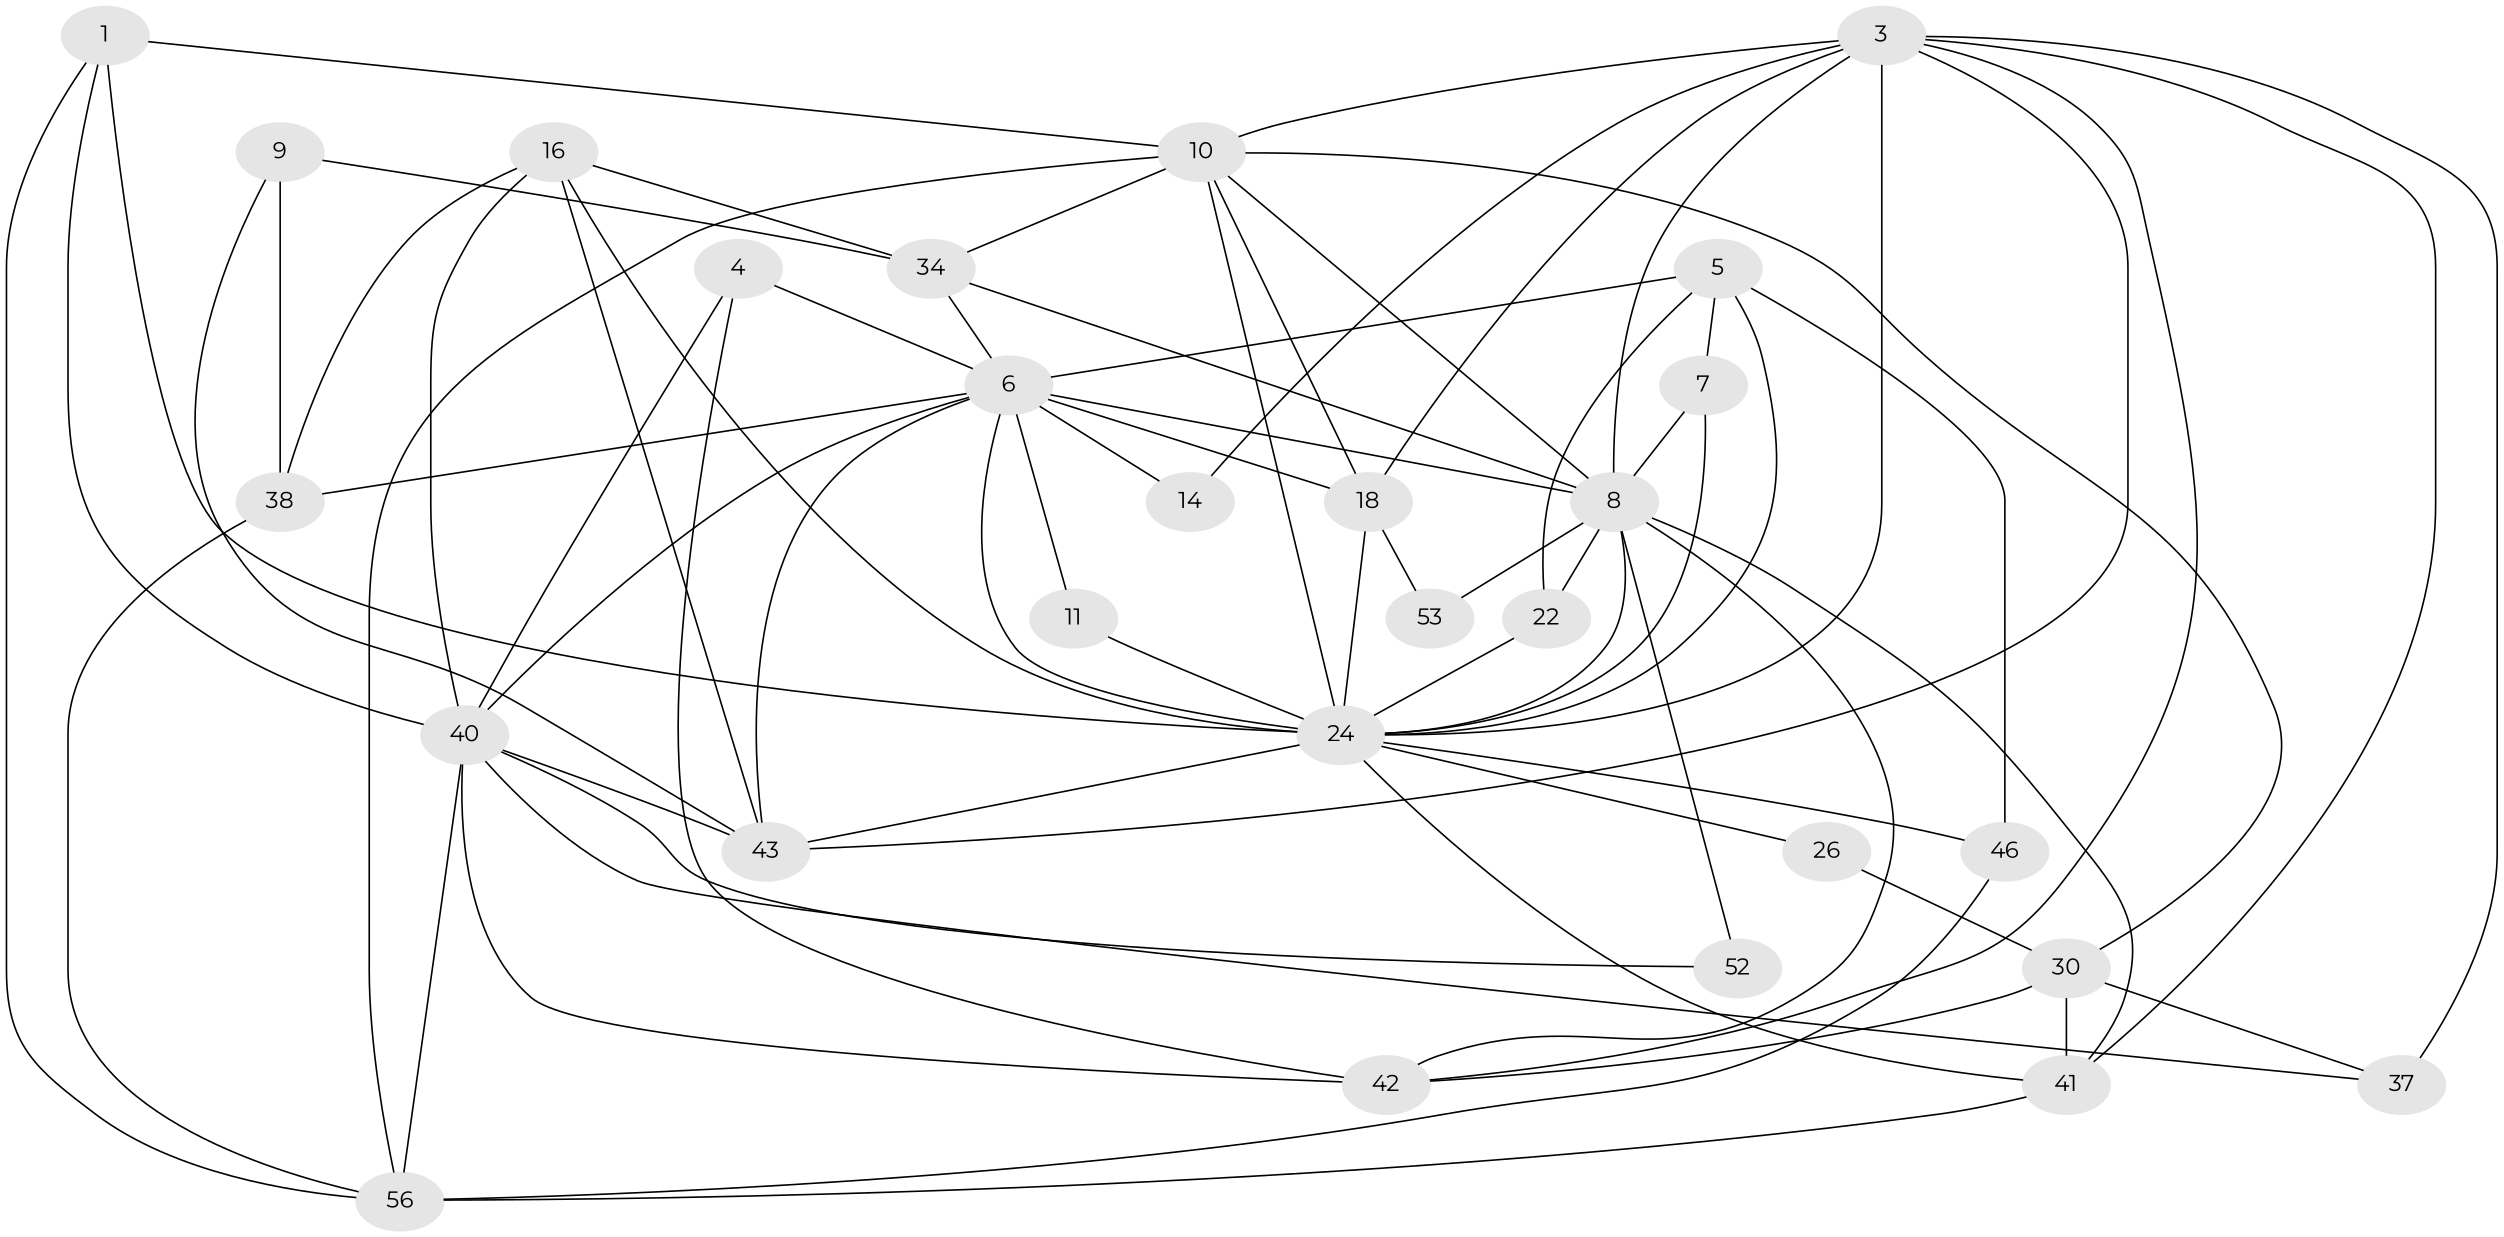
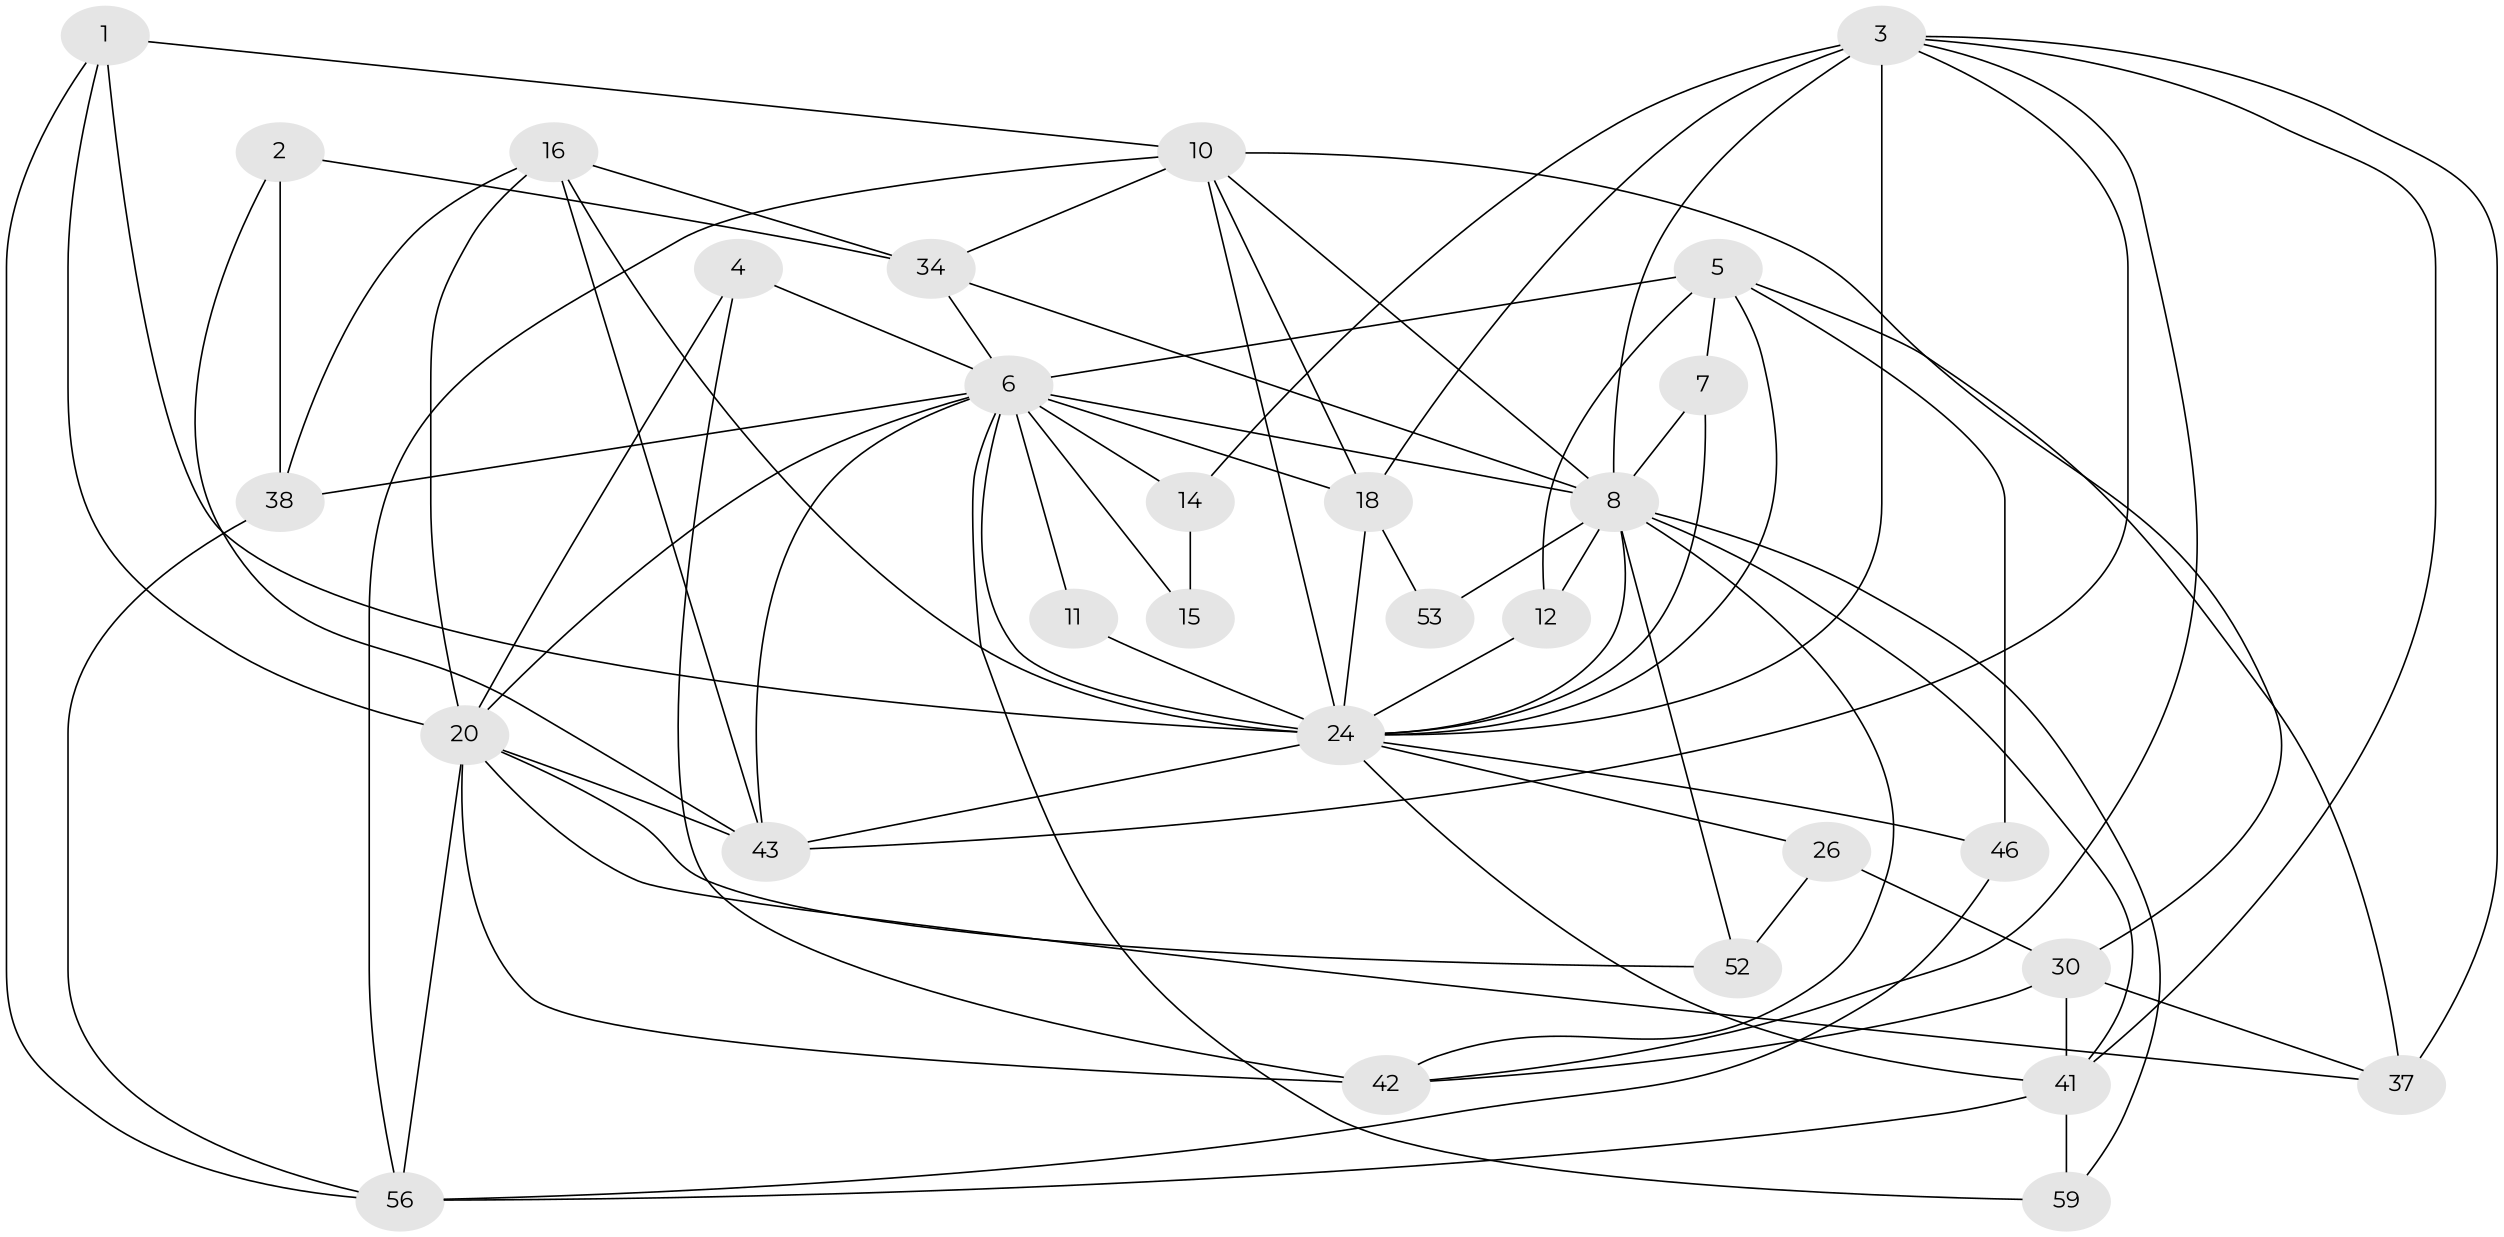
  graph {
    fontname=Montserrat
    node [color=gray90 fontname=Montserrat style=filled]
    edge [fontname=Montserrat]
    1 [super="+33"]
    10 [super="+55"]
-   20 [super="+29+32" label=40]
+   20 [super="+29+32"]
    24 [super="+48+35+41"]
    56
    6 [super="+36+23+19"]
    38
    43 [super="+49"]
    8 [super="+21+17"]
    14 [super="+27"]
    18 [super="+22+54"]
    11
+   15
+   59
    34 [super="+51"]
    30 [super="+50+31"]
    37
    42
    52
    n20 [label=41]
    46
    26
-   2 [super="+57" label=9]
+   2 [super="+57"]
    3 [super="+9"]
-   12 [super="+44" label=22]
+   12 [super="+44"]
    53
    4
    5 [super="+47"]
    7
    16 [super="+40+60"]
    1 -- 10
    1 -- 20
    1 -- 24
    1 -- 56
    10 -- 24
    10 -- 56
    10 -- 18
    10 -- 34
    10 -- 30
    20 -- 56
    20 -- 43
    20 -- 37
    20 -- 42 [weight=2]
    20 -- 52
    24 -- 43
    24 -- n20
    24 -- 46
    24 -- 26
    6 -- 20
    6 -- 24 [weight=2]
    6 -- 38
    6 -- 43 [weight=2]
    6 -- 8 [weight=2]
    6 -- 14 [weight=2]
    6 -- 18 [weight=2]
    6 -- 11
+   6 -- 15
+   6 -- 59
    38 -- 56
    8 -- 10
    8 -- 24
+   8 -- 59
    8 -- 34
    8 -- 42
    8 -- 52
    8 -- n20
    8 -- 12
    8 -- 53
+   14 -- 15 [weight=2]
    18 -- 24 [weight=3]
    18 -- 53
    11 -- 24
    34 -- 6
    30 -- 37
    30 -- 42
    30 -- n20
    n20 -- 56
+   n20 -- 59
    46 -- 56
    26 -- 30
+   26 -- 52
    2 -- 38
    2 -- 43
    2 -- 34
-   3 -- 10
    3 -- 24
    3 -- 43
    3 -- 8
    3 -- 14
    3 -- 18
    3 -- 37
    3 -- 42
    3 -- n20
    12 -- 24
    4 -- 20
    4 -- 6
    4 -- 42
    5 -- 24
    5 -- 6
+   5 -- 37
    5 -- 46
    5 -- 12
    5 -- 7
    7 -- 24
    7 -- 8
    16 -- 20
    16 -- 24
    16 -- 38
    16 -- 43
    16 -- 34 [weight=2]
  }
